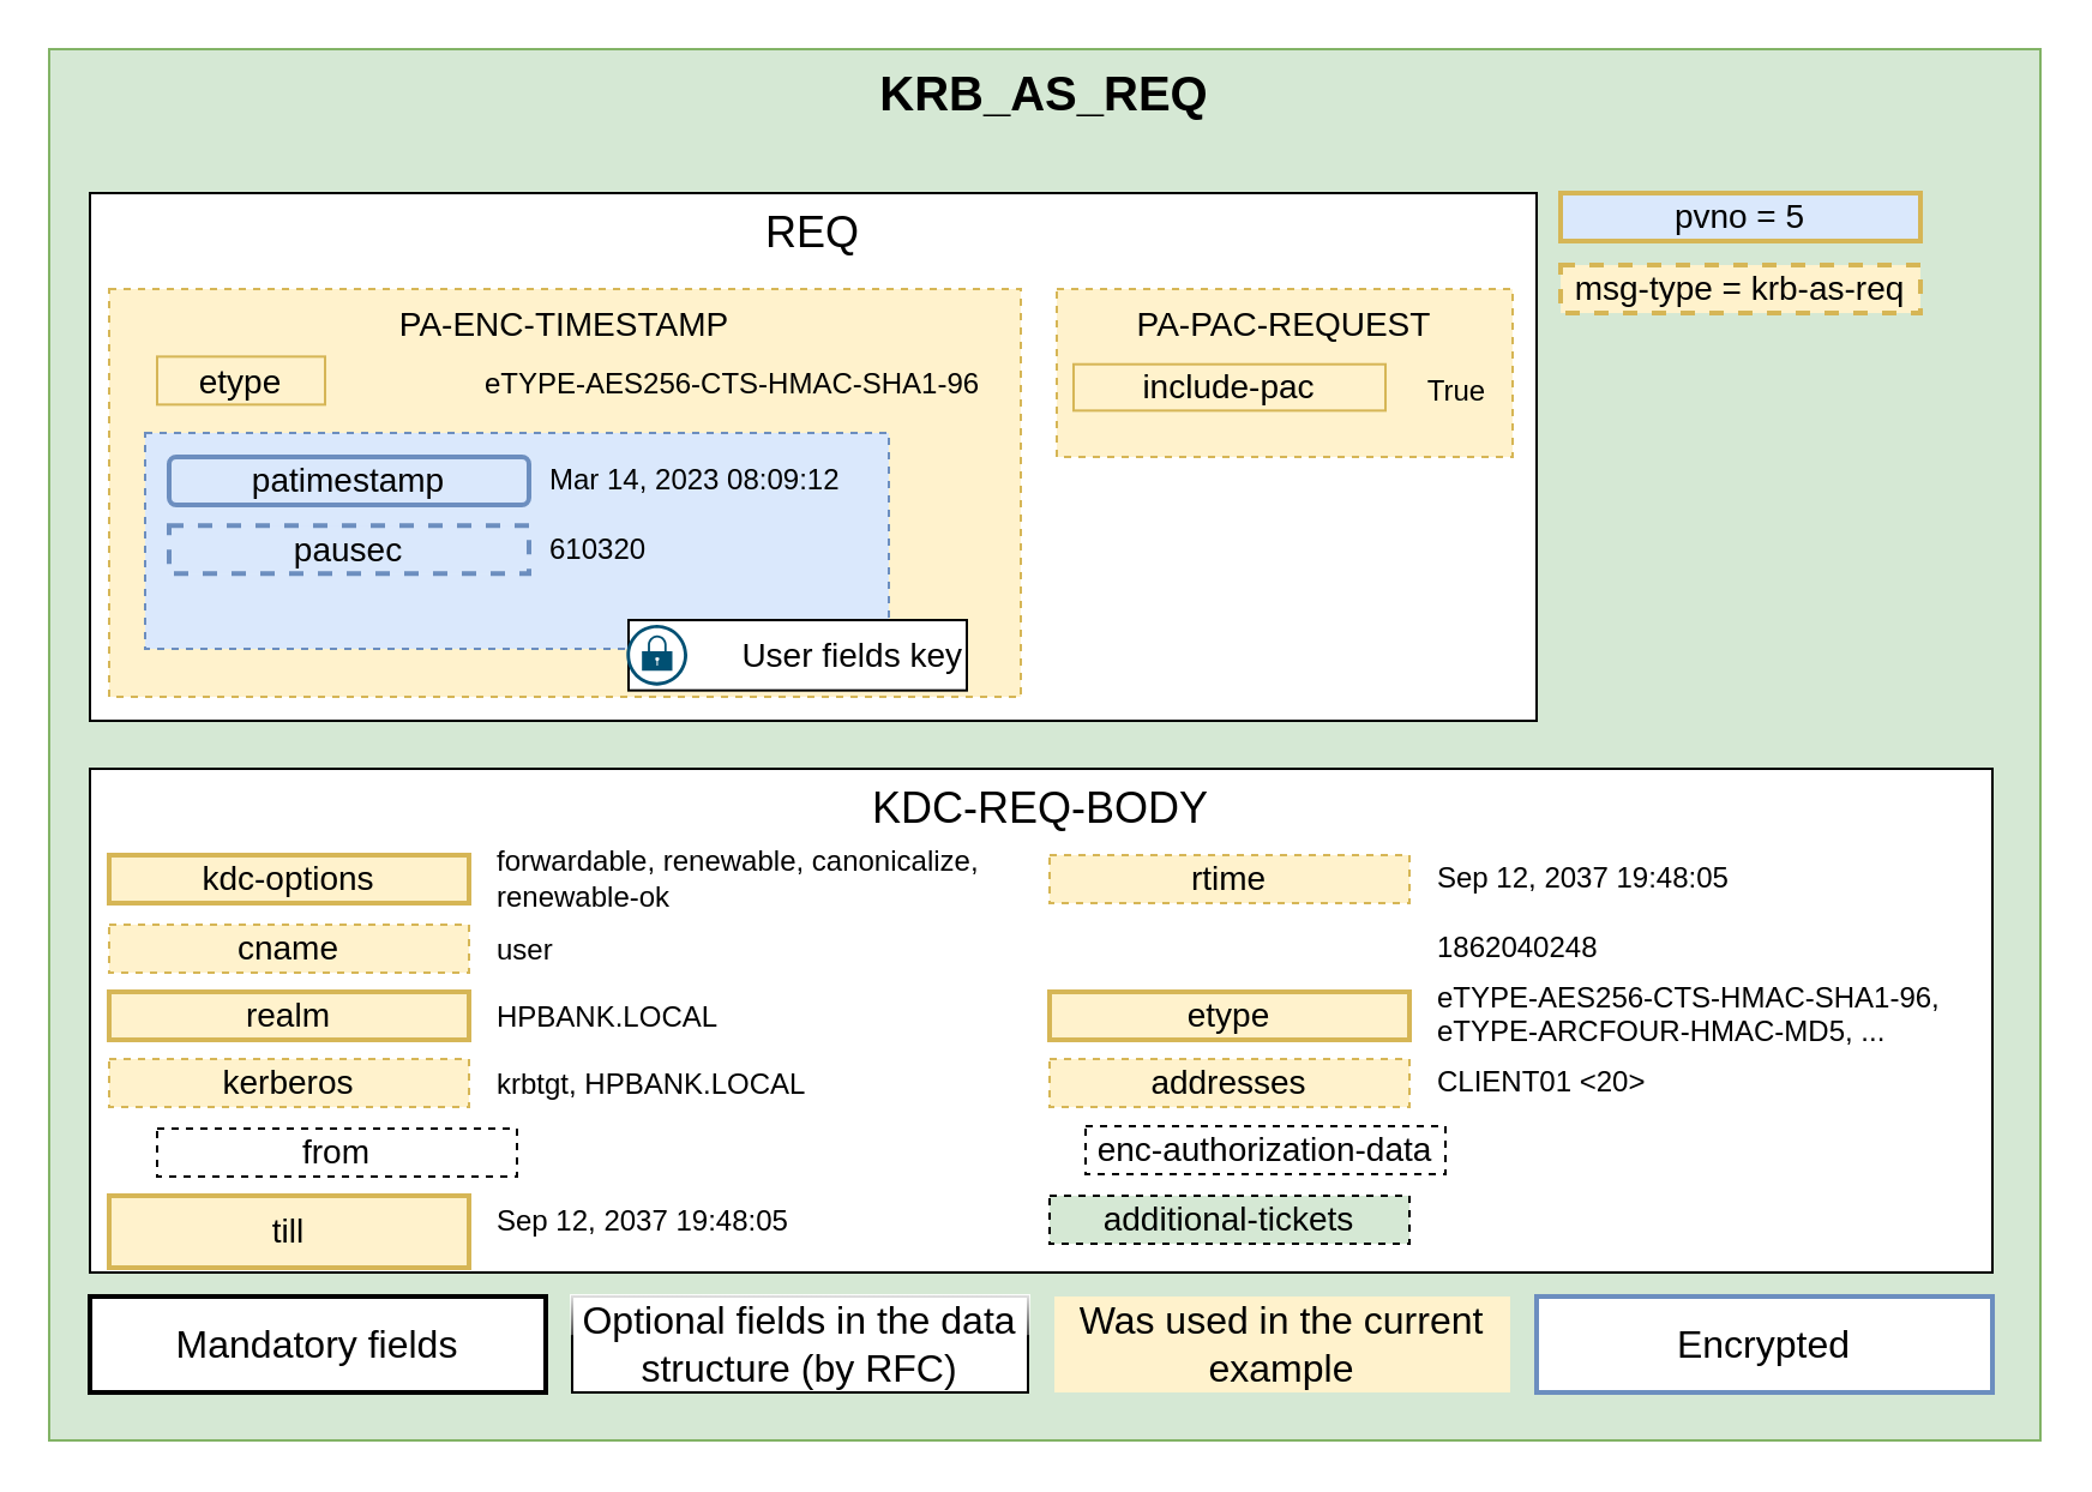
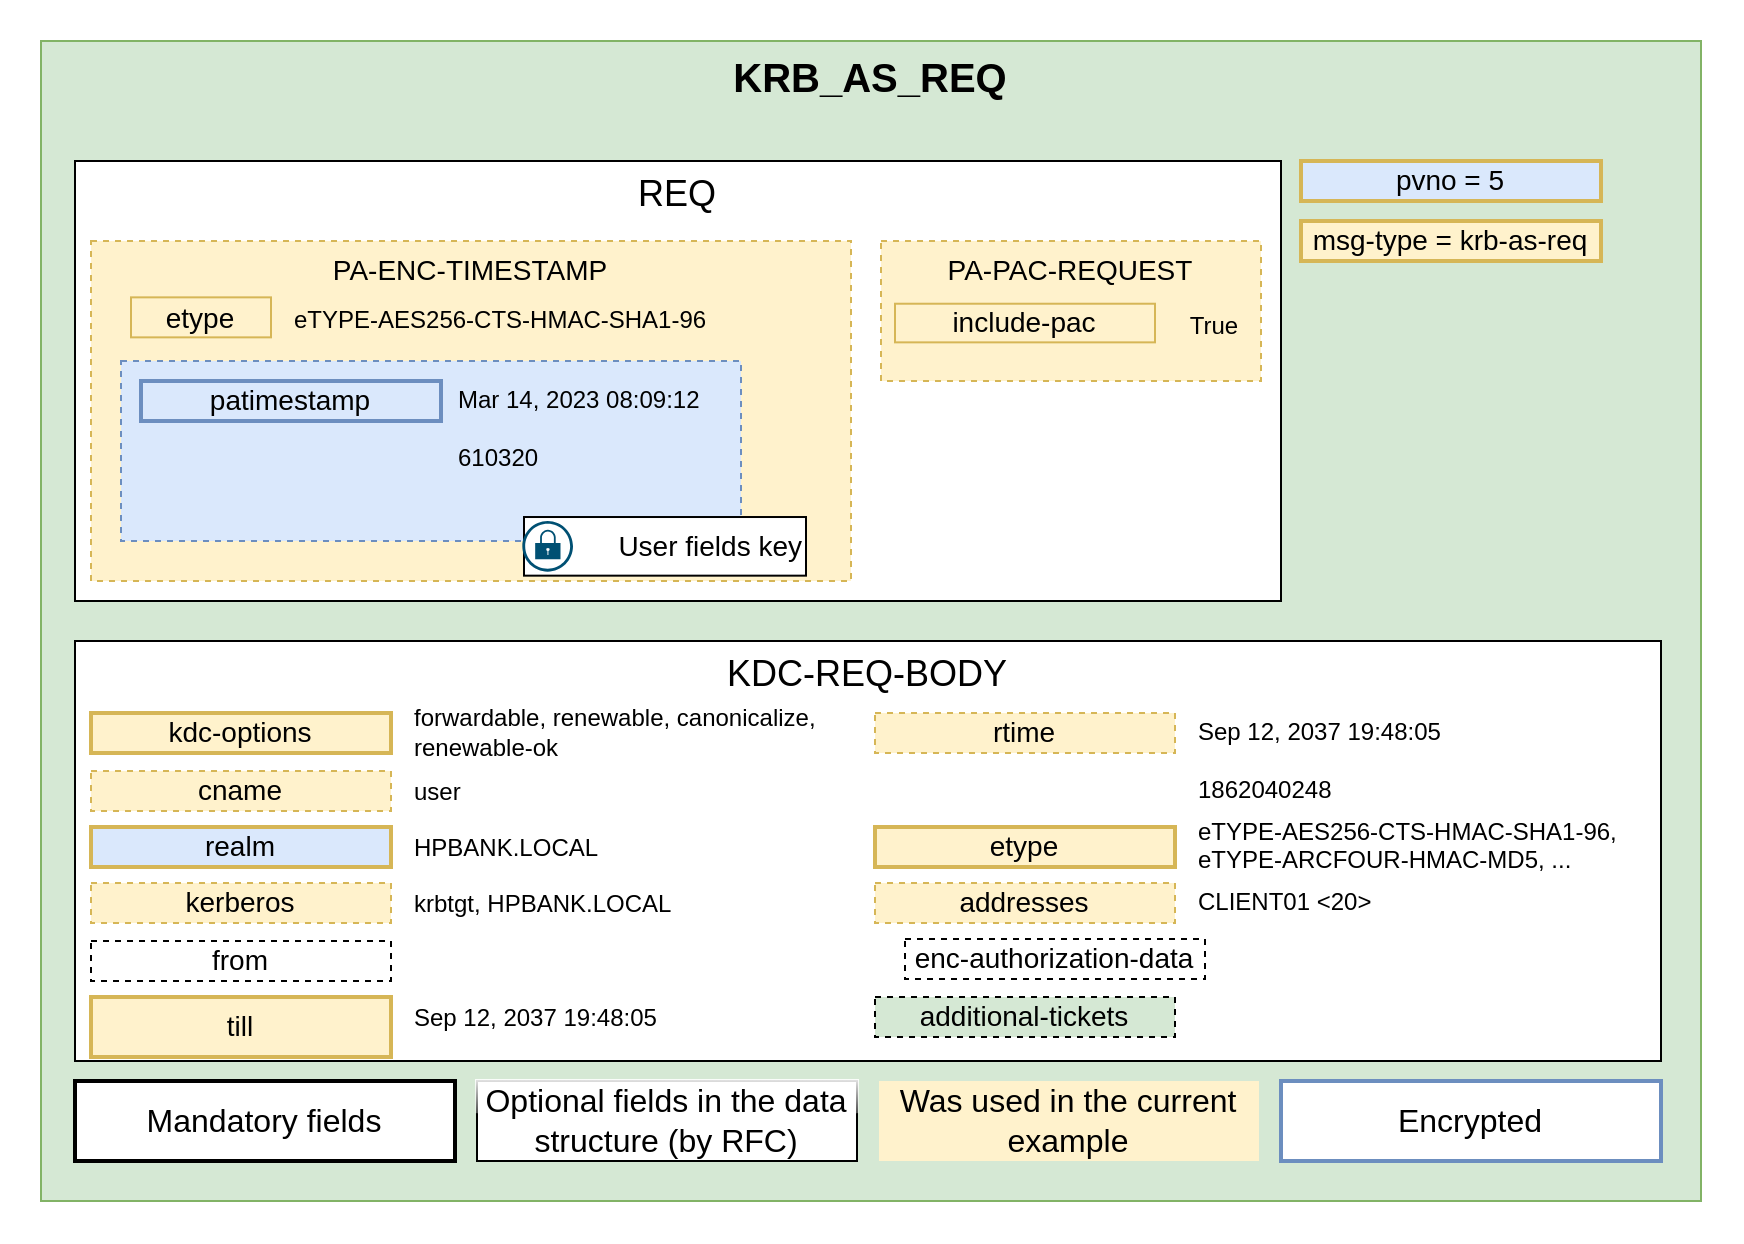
  <mxCell id="0" />
  <mxCell id="1" parent="0" />
  <mxCell id="2" value="&lt;b&gt;&lt;font style=&quot;font-size: 20px;&quot;&gt;KRB_AS_REQ&lt;/font&gt;&lt;/b&gt;" style="rounded=0;whiteSpace=wrap;html=1;shadow=0;fontSize=14;fillColor=#d5e8d4;strokeColor=#82b366;horizontal=1;verticalAlign=top;" parent="1" vertex="1"><mxGeometry x="20" y="20" width="830" height="580" as="geometry" /></mxCell>
  <mxCell id="3" value="REQ" style="rounded=0;whiteSpace=wrap;html=1;fontSize=18;verticalAlign=top;" parent="1" vertex="1"><mxGeometry x="37" y="80" width="603" height="220" as="geometry" /></mxCell>
  <mxCell id="4" value="KDC-REQ-BODY" style="rounded=0;whiteSpace=wrap;html=1;fontSize=18;verticalAlign=top;" parent="1" vertex="1"><mxGeometry x="37" y="320" width="793" height="210" as="geometry" /></mxCell>
  <mxCell id="5" value="&lt;font style=&quot;font-size: 14px;&quot;&gt;kdc-options&lt;/font&gt;" style="rounded=0;whiteSpace=wrap;html=1;fontSize=14;strokeWidth=2;fillColor=#fff2cc;strokeColor=#d6b656;" parent="1" vertex="1"><mxGeometry x="45" y="356" width="150" height="20" as="geometry" /></mxCell>
  <mxCell id="6" value="PA-PAC-REQUEST" style="text;html=1;strokeColor=#d6b656;fillColor=#fff2cc;align=center;verticalAlign=top;whiteSpace=wrap;rounded=0;shadow=0;fontSize=14;dashed=1;" parent="1" vertex="1"><mxGeometry x="440" y="120" width="190" height="70" as="geometry" /></mxCell>
  <mxCell id="7" value="&lt;font style=&quot;font-size: 14px;&quot;&gt;cname&lt;/font&gt;" style="rounded=0;whiteSpace=wrap;html=1;fontSize=14;dashed=1;fillColor=#fff2cc;strokeColor=#d6b656;" parent="1" vertex="1"><mxGeometry x="45" y="385" width="150" height="20" as="geometry" /></mxCell>
- <mxCell id="8" value="&lt;font style=&quot;font-size: 14px;&quot;&gt;realm&lt;/font&gt;" style="rounded=0;whiteSpace=wrap;html=1;fontSize=14;strokeWidth=2;fillColor=#fff2cc;strokeColor=#d6b656;" parent="1" vertex="1"><mxGeometry x="45" y="413" width="150" height="20" as="geometry" /></mxCell>
+ <mxCell id="8" value="&lt;font style=&quot;font-size: 14px;&quot;&gt;realm&lt;/font&gt;" style="rounded=0;whiteSpace=wrap;html=1;fontSize=14;strokeWidth=2;fillColor=#dae8fc;strokeColor=#d6b656;" parent="1" vertex="1"><mxGeometry x="45" y="413" width="150" height="20" as="geometry" /></mxCell>
  <mxCell id="9" value="&lt;font style=&quot;font-size: 14px;&quot;&gt;kerberos&lt;/font&gt;" style="rounded=0;whiteSpace=wrap;html=1;fontSize=14;dashed=1;fillColor=#fff2cc;strokeColor=#d6b656;" parent="1" vertex="1"><mxGeometry x="45" y="441" width="150" height="20" as="geometry" /></mxCell>
- <mxCell id="10" value="&lt;font style=&quot;font-size: 14px;&quot;&gt;from&lt;/font&gt;" style="rounded=0;whiteSpace=wrap;html=1;fontSize=14;dashed=1;" parent="1" vertex="1"><mxGeometry x="65" y="470" width="150" height="20" as="geometry" /></mxCell>
+ <mxCell id="10" value="&lt;font style=&quot;font-size: 14px;&quot;&gt;from&lt;/font&gt;" style="rounded=0;whiteSpace=wrap;html=1;fontSize=14;dashed=1;" parent="1" vertex="1"><mxGeometry x="45" y="470" width="150" height="20" as="geometry" /></mxCell>
  <mxCell id="11" value="&lt;font style=&quot;font-size: 14px;&quot;&gt;till&lt;/font&gt;" style="rounded=0;whiteSpace=wrap;html=1;fontSize=14;strokeWidth=2;fillColor=#fff2cc;strokeColor=#d6b656;" parent="1" vertex="1"><mxGeometry x="45" y="498" width="150" height="30" as="geometry" /></mxCell>
  <mxCell id="12" value="&lt;font style=&quot;font-size: 14px;&quot;&gt;rtime&lt;/font&gt;" style="rounded=0;whiteSpace=wrap;html=1;fontSize=14;dashed=1;fillColor=#fff2cc;strokeColor=#d6b656;" parent="1" vertex="1"><mxGeometry x="437" y="356" width="150" height="20" as="geometry" /></mxCell>
  <mxCell id="13" value="&lt;font style=&quot;font-size: 14px;&quot;&gt;etype&lt;/font&gt;" style="rounded=0;whiteSpace=wrap;html=1;fontSize=14;strokeWidth=2;fillColor=#fff2cc;strokeColor=#d6b656;" parent="1" vertex="1"><mxGeometry x="437" y="413" width="150" height="20" as="geometry" /></mxCell>
  <mxCell id="14" value="&lt;font style=&quot;font-size: 14px;&quot;&gt;addresses&lt;/font&gt;" style="rounded=0;whiteSpace=wrap;html=1;fontSize=14;dashed=1;fillColor=#fff2cc;strokeColor=#d6b656;" parent="1" vertex="1"><mxGeometry x="437" y="441" width="150" height="20" as="geometry" /></mxCell>
  <mxCell id="15" value="&lt;font style=&quot;font-size: 14px;&quot;&gt;enc-authorization-data&lt;/font&gt;" style="rounded=0;whiteSpace=wrap;html=1;fontSize=14;dashed=1;" parent="1" vertex="1"><mxGeometry x="452" y="469" width="150" height="20" as="geometry" /></mxCell>
  <mxCell id="16" value="&lt;font style=&quot;font-size: 14px;&quot;&gt;additional-tickets&lt;/font&gt;" style="rounded=0;whiteSpace=wrap;html=1;fontSize=14;dashed=1;fillColor=#d5e8d4;" parent="1" vertex="1"><mxGeometry x="437" y="498" width="150" height="20" as="geometry" /></mxCell>
  <mxCell id="17" value="forwardable, renewable, canonicalize, renewable-ok" style="text;html=1;strokeColor=none;fillColor=none;align=left;verticalAlign=middle;whiteSpace=wrap;rounded=0;fontSize=12;" parent="1" vertex="1"><mxGeometry x="205" y="349" width="215" height="34" as="geometry" /></mxCell>
  <mxCell id="18" value="user" style="text;html=1;strokeColor=none;fillColor=none;align=left;verticalAlign=middle;whiteSpace=wrap;rounded=0;fontSize=12;" parent="1" vertex="1"><mxGeometry x="205" y="386" width="140" height="20" as="geometry" /></mxCell>
  <mxCell id="19" value="HPBANK.LOCAL" style="text;html=1;strokeColor=none;fillColor=none;align=left;verticalAlign=middle;whiteSpace=wrap;rounded=0;fontSize=12;" parent="1" vertex="1"><mxGeometry x="205" y="414" width="140" height="20" as="geometry" /></mxCell>
  <mxCell id="20" value="krbtgt, HPBANK.LOCAL" style="text;html=1;strokeColor=none;fillColor=none;align=left;verticalAlign=middle;whiteSpace=wrap;rounded=0;fontSize=12;" parent="1" vertex="1"><mxGeometry x="205" y="442" width="140" height="20" as="geometry" /></mxCell>
  <mxCell id="21" value="Sep 12, 2037 19:48:05" style="text;html=1;strokeColor=none;fillColor=none;align=left;verticalAlign=middle;whiteSpace=wrap;rounded=0;fontSize=12;" parent="1" vertex="1"><mxGeometry x="205" y="499" width="140" height="20" as="geometry" /></mxCell>
  <mxCell id="22" value="Sep 12, 2037 19:48:05" style="text;html=1;strokeColor=none;fillColor=none;align=left;verticalAlign=middle;whiteSpace=wrap;rounded=0;fontSize=12;" parent="1" vertex="1"><mxGeometry x="597" y="356" width="140" height="20" as="geometry" /></mxCell>
  <mxCell id="23" value="1862040248" style="text;html=1;strokeColor=none;fillColor=none;align=left;verticalAlign=middle;whiteSpace=wrap;rounded=0;fontSize=12;" parent="1" vertex="1"><mxGeometry x="597" y="385" width="140" height="20" as="geometry" /></mxCell>
  <mxCell id="24" value="eTYPE-AES256-CTS-HMAC-SHA1-96,&amp;nbsp;&lt;br&gt;eTYPE-ARCFOUR-HMAC-MD5, ..." style="text;whiteSpace=wrap;html=1;fontSize=12;" parent="1" vertex="1"><mxGeometry x="597" y="401.5" width="220" height="43" as="geometry" /></mxCell>
  <mxCell id="25" value="CLIENT01 &amp;lt;20&amp;gt;" style="text;html=1;strokeColor=none;fillColor=none;align=left;verticalAlign=middle;whiteSpace=wrap;rounded=0;fontSize=12;" parent="1" vertex="1"><mxGeometry x="597" y="441" width="140" height="20" as="geometry" /></mxCell>
  <mxCell id="26" value="True" style="text;html=1;strokeColor=none;fillColor=none;align=center;verticalAlign=middle;whiteSpace=wrap;rounded=0;fontSize=12;" parent="1" vertex="1"><mxGeometry x="577" y="148.18" width="60" height="30" as="geometry" /></mxCell>
  <mxCell id="27" value="&lt;font style=&quot;font-size: 14px;&quot;&gt;pvno =&amp;nbsp;&lt;/font&gt;5" style="rounded=0;whiteSpace=wrap;html=1;fontSize=14;strokeWidth=2;fillColor=#dae8fc;strokeColor=#d6b656;" parent="1" vertex="1"><mxGeometry x="650" y="80" width="150" height="20" as="geometry" /></mxCell>
  <mxCell id="28" value="PA-ENC-TIMESTAMP" style="rounded=0;whiteSpace=wrap;html=1;verticalAlign=top;dashed=1;fillColor=#fff2cc;strokeColor=#d6b656;fontSize=14;" parent="1" vertex="1"><mxGeometry x="45" y="120" width="380" height="170" as="geometry" /></mxCell>
- <mxCell id="29" value="&lt;font style=&quot;font-size: 14px;&quot;&gt;msg-type = krb-as-req&lt;/font&gt;" style="rounded=0;whiteSpace=wrap;html=1;fontSize=14;strokeWidth=2;fillColor=#fff2cc;strokeColor=#d6b656;dashed=1;" parent="1" vertex="1"><mxGeometry x="650" y="110" width="150" height="20" as="geometry" /></mxCell>
+ <mxCell id="29" value="&lt;font style=&quot;font-size: 14px;&quot;&gt;msg-type = krb-as-req&lt;/font&gt;" style="rounded=0;whiteSpace=wrap;html=1;fontSize=14;strokeWidth=2;fillColor=#fff2cc;strokeColor=#d6b656;" parent="1" vertex="1"><mxGeometry x="650" y="110" width="150" height="20" as="geometry" /></mxCell>
  <mxCell id="30" value="Mandatory fields" style="rounded=0;whiteSpace=wrap;html=1;strokeColor=default;fontSize=16;strokeWidth=2;" parent="1" vertex="1"><mxGeometry x="37" y="540" width="190" height="40" as="geometry" /></mxCell>
  <mxCell id="31" value="Optional fields in the data structure (by RFC)" style="rounded=0;whiteSpace=wrap;html=1;strokeColor=default;fontSize=16;strokeWidth=1;dashed=0;fontStyle=0;glass=1;" parent="1" vertex="1"><mxGeometry x="238" y="540" width="190" height="40" as="geometry" /></mxCell>
  <mxCell id="32" value="Was used in the current example" style="rounded=0;whiteSpace=wrap;html=1;strokeColor=none;fontSize=16;strokeWidth=2;fillColor=#fff2cc;" parent="1" vertex="1"><mxGeometry x="439" y="540" width="190" height="40" as="geometry" /></mxCell>
  <mxCell id="33" value="Encrypted" style="rounded=0;whiteSpace=wrap;html=1;strokeColor=#6c8ebf;fontSize=16;strokeWidth=2;fillColor=#ffffff;" parent="1" vertex="1"><mxGeometry x="640" y="540" width="190" height="40" as="geometry" /></mxCell>
  <mxCell id="34" value="&lt;span style=&quot;color: rgb(0, 0, 0); font-family: Helvetica; font-size: 14px; font-style: normal; font-variant-ligatures: normal; font-variant-caps: normal; font-weight: 400; letter-spacing: normal; orphans: 2; text-indent: 0px; text-transform: none; widows: 2; word-spacing: 0px; -webkit-text-stroke-width: 0px; text-decoration-thickness: initial; text-decoration-style: initial; text-decoration-color: initial; float: none; display: inline !important;&quot;&gt;etype&lt;/span&gt;" style="text;whiteSpace=wrap;html=1;fontSize=16;strokeColor=#d6b656;align=center;verticalAlign=middle;fillColor=#fff2cc;labelBackgroundColor=none;" parent="1" vertex="1"><mxGeometry x="65" y="148.18" width="70" height="20" as="geometry" /></mxCell>
- <mxCell id="35" value="eTYPE-AES256-CTS-HMAC-SHA1-96" style="text;whiteSpace=wrap;html=1;fontSize=12;" parent="1" vertex="1"><mxGeometry x="200" y="145.68" width="212" height="25" as="geometry" /></mxCell>
+ <mxCell id="35" value="eTYPE-AES256-CTS-HMAC-SHA1-96" style="text;whiteSpace=wrap;html=1;fontSize=12;" parent="1" vertex="1"><mxGeometry x="145" y="145.68" width="212" height="25" as="geometry" /></mxCell>
  <mxCell id="36" value="&lt;font style=&quot;font-size: 14px;&quot;&gt;&lt;br&gt;&lt;/font&gt;" style="rounded=0;whiteSpace=wrap;html=1;fontSize=14;dashed=1;fillColor=#dae8fc;strokeColor=#6c8ebf;verticalAlign=top;" parent="1" vertex="1"><mxGeometry x="60" y="180" width="310" height="90" as="geometry" /></mxCell>
  <mxCell id="37" value="&lt;div style=&quot;&quot;&gt;&lt;span style=&quot;background-color: initial;&quot;&gt;User fields key&lt;/span&gt;&lt;/div&gt;" style="rounded=0;whiteSpace=wrap;html=1;shadow=0;fontSize=14;fillColor=default;gradientColor=none;align=right;" parent="1" vertex="1"><mxGeometry x="261.5" y="258.01" width="141" height="29.32" as="geometry" /></mxCell>
  <mxCell id="38" value="" style="sketch=0;points=[[0.5,0,0],[1,0.5,0],[0.5,1,0],[0,0.5,0],[0.145,0.145,0],[0.856,0.145,0],[0.855,0.856,0],[0.145,0.855,0]];verticalLabelPosition=bottom;html=1;verticalAlign=top;aspect=fixed;align=center;pointerEvents=1;shape=mxgraph.cisco19.lock;fillColor=#005073;strokeColor=none;gradientColor=none;shadow=0;fontSize=14;" parent="1" vertex="1"><mxGeometry x="260.66" y="260" width="25.339" height="25.339" as="geometry" /></mxCell>
  <mxCell id="39" value="include-pac" style="rounded=0;whiteSpace=wrap;html=1;fontSize=14;fillColor=#fff2cc;strokeColor=#d6b656;" parent="1" vertex="1"><mxGeometry x="447" y="151.36" width="130" height="19.32" as="geometry" /></mxCell>
- <mxCell id="40" value="patimestamp" style="whiteSpace=wrap;html=1;fontSize=14;strokeWidth=2;fillColor=#dae8fc;strokeColor=#6c8ebf;rounded=1;" parent="1" vertex="1"><mxGeometry x="70" y="190" width="150" height="20" as="geometry" /></mxCell>
- <mxCell id="41" value="pausec" style="rounded=0;whiteSpace=wrap;html=1;fontSize=14;strokeWidth=2;fillColor=#dae8fc;strokeColor=#6c8ebf;dashed=1;" parent="1" vertex="1"><mxGeometry x="70" y="218.64" width="150" height="20" as="geometry" /></mxCell>
+ <mxCell id="40" value="patimestamp" style="rounded=0;whiteSpace=wrap;html=1;fontSize=14;strokeWidth=2;fillColor=#dae8fc;strokeColor=#6c8ebf;" parent="1" vertex="1"><mxGeometry x="70" y="190" width="150" height="20" as="geometry" /></mxCell>
  <mxCell id="42" value="Mar 14, 2023 08:09:12&amp;nbsp;" style="text;html=1;strokeColor=none;fillColor=none;align=left;verticalAlign=middle;whiteSpace=wrap;rounded=0;fontSize=12;" parent="1" vertex="1"><mxGeometry x="227" y="190" width="140" height="20" as="geometry" /></mxCell>
  <mxCell id="43" value="610320" style="text;html=1;strokeColor=none;fillColor=none;align=left;verticalAlign=middle;whiteSpace=wrap;rounded=0;fontSize=12;" parent="1" vertex="1"><mxGeometry x="227" y="218.64" width="140" height="20" as="geometry" /></mxCell>
